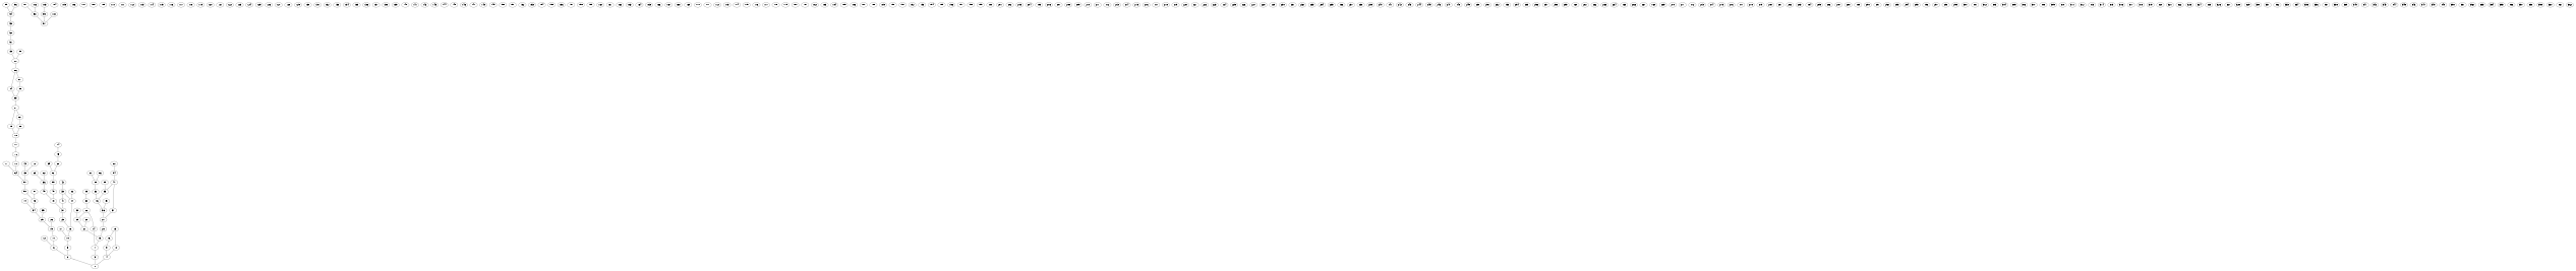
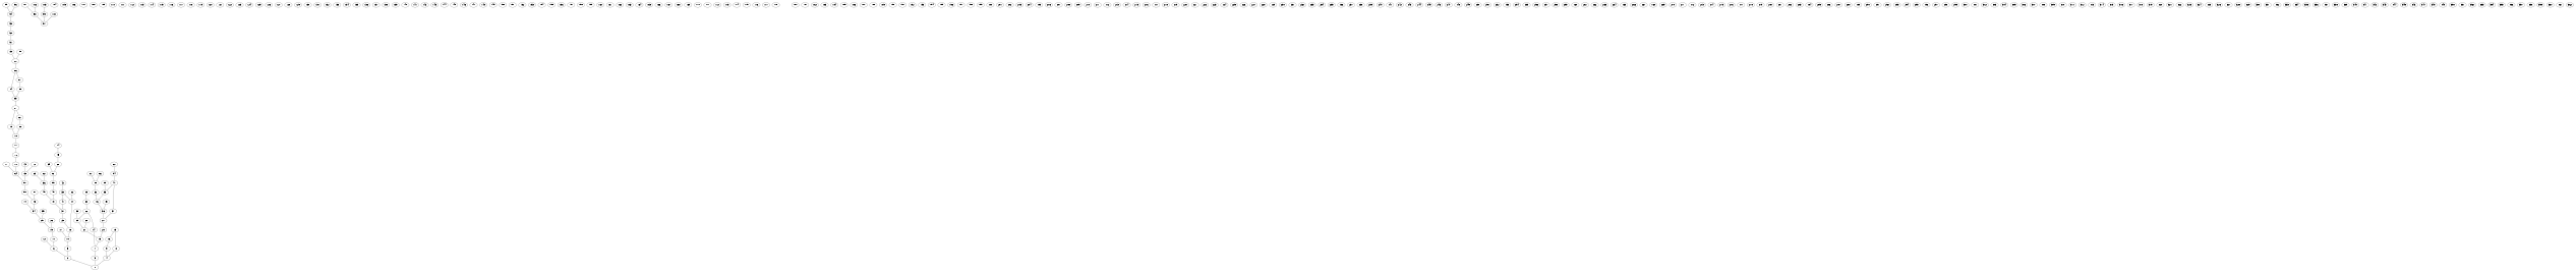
  graph {
    node [chem=H]
    edge [valence=1]
    1 [chem=C]
    2 [chem=C]
    3 [chem=O]
    4 [chem=C]
    5 [chem=N]
    6 [chem=C]
    7 [chem=C]
    8 [chem=C]
    9 [chem=N]
    10 [chem=C]
    11 [chem=N]
    12 [chem=O]
    13 [chem=C]
    14 [chem=O]
    15 [chem=N]
    16 [chem=C]
    17 [chem=O]
    18 [chem=C]
    19 [chem=C]
    20 [chem=O]
    21 [chem=C]
    22 [chem=C]
    29 [chem=C]
    23 [chem=N]
    24 [chem=C]
    25 [chem=C]
    26 [chem=C]
    27 [chem=C]
    28 [chem=O]
    30 [chem=C]
    31 [chem=C]
    32 [chem=C]
    33 [chem=C]
    41 [chem=N]
    34 [chem=C]
    35 [chem=O]
    36 [chem=C]
    37 [chem=O]
    38 [chem=O]
    39 [chem=O]
    40 [chem=C]
    42 [chem=N]
    43 [chem=C]
    44 [chem=C]
    45 [chem=O]
    46 [chem=C]
    47 [chem=C]
    53 [chem=C]
    48 [chem=N]
    49 [chem=C]
    50 [chem=N]
    51 [chem=O]
    52 [chem=O]
    54 [chem=C]
    55 [chem=C]
    56 [chem=C]
    57 [chem=C]
    58 [chem=C]
    59 [chem=O]
    60 [chem=O]
    61 [chem=C]
    62 [chem=N]
    63 [chem=O]
    64 [chem=C]
    65 [chem=C]
    66 [chem=N]
    67 [chem=O]
    68 [chem=C]
    69 [chem=N]
    70 [chem=N]
    71 [chem=O]
    72 [chem=C]
    73 [chem=O]
    74 [chem=N]
    75 [chem=O]
    76 [chem=C]
    77 [chem=C]
    78 [chem=C]
    79 [chem=N]
    80 [chem=S]
    81 [chem=C]
    82 [chem=C]
    83 [chem=C]
    84 [chem=N]
    85 [chem=S]
    86 [chem=C]
    87 [chem=C]
    88 [chem=C]
    89 [chem=N]
    90 [chem=O]
    91 [chem=C]
    92 [chem=C]
    93 [chem=C]
    94 [chem=S]
    95 [chem=C]
    96 [chem=C]
    97 [chem=C]
    98 [chem=C]
    99 [chem=O]
    100 [chem=C]
    101 [chem=N]
    102 [chem=C]
    103 [chem=C]
    104 [chem=C]
    105 [chem=N]
    106 [chem=C]
    107 [chem=N]
    108 [chem=O]
    109 [chem=C]
    110 [chem=O]
    111 [chem=N]
    112 [chem=C]
    113 [chem=O]
    114 [chem=C]
    115 [chem=C]
    116 [chem=O]
    117 [chem=C]
    118 [chem=C]
    119 [chem=N]
    120 [chem=C]
    121 [chem=C]
    122 [chem=C]
    123 [chem=C]
    124 [chem=O]
    125 [chem=C]
    126 [chem=C]
    127 [chem=C]
    128 [chem=C]
    129 [chem=C]
    130 [chem=C]
    131 [chem=O]
    132 [chem=C]
    133 [chem=O]
    134 [chem=O]
    135 [chem=O]
    136 [chem=C]
    137 [chem=N]
    138 [chem=N]
    139 [chem=C]
    140 [chem=C]
    141 [chem=O]
    142 [chem=C]
    143 [chem=C]
    144 [chem=N]
    145 [chem=C]
    146 [chem=N]
    147 [chem=O]
    148 [chem=O]
    149 [chem=C]
    150 [chem=C]
    151 [chem=C]
    152 [chem=C]
    153 [chem=C]
    154 [chem=C]
    155 [chem=O]
    156 [chem=O]
    157 [chem=C]
    158 [chem=N]
    159 [chem=O]
    160 [chem=C]
    161 [chem=C]
    162 [chem=N]
    163 [chem=O]
    164 [chem=C]
    165 [chem=N]
    166 [chem=N]
    167 [chem=O]
    168 [chem=C]
    169 [chem=O]
    170 [chem=N]
    171 [chem=O]
    172 [chem=C]
    173 [chem=C]
    174 [chem=C]
    175 [chem=N]
    176 [chem=S]
    177 [chem=C]
    178 [chem=C]
-   179 [chem=C]
    180 [chem=N]
    181 [chem=S]
    182 [chem=C]
    183 [chem=C]
    184 [chem=C]
    185 [chem=N]
    186 [chem=O]
    187 [chem=C]
    188 [chem=C]
    189 [chem=C]
    190 [chem=C]
    191 [chem=N]
    192 [chem=C]
    193 [chem=N]
    194 [chem=N]
    195
    196
    197
    198
    199
    200
    201
    202
    203
    204
    205
    206
    207
    208
    209
    210
    211
    212
    213
    214
    215
    216
    217
    218
    219
    220
    221
    222
    223
    224
    225
    226
    227
    228
    229
    230
    231
    232
    233
    234
    235
    236
    237
    238
    239
    240
    241
    242
    243
    244
    245
    246
    247
    248
    249
    250
    251
    252
    253
    254
    255
    256
    257
    258
    259
    260
    261
    262
    263
    264
    265
    266
    267
    n268 [label=768]
    269
    270
    271
    272
    273
    274
    275
    276
    277
    278
    279
    280
    281
    282
    283
    284
    285
    286
    287
    288
    289
    290
    291
    292
    293
    294
    295
    296
    297
    298
    299
    300
    301
    302
    303
    304
    305
    306
    307
    308
    309
    310
    311
    312
    313
    314
    315
    316
    317
    318
    319
    320
    321
    322
    323
    324
    325
    326
    327
    328
    329
    330
    331
    332
    333
    334
    335
    336
    337
    338
    339
    340
    341
    342
    343
    344
    345
    346
    347
    348
    349
    350
    351
    352
    353
    354
    355
    356
    357
    358
    359
    360
    361
    362
    2 -- 1
    3 -- 1
    4 -- 1
    5 -- 2
    6 -- 2
    7 -- 3
    8 -- 4 [valence=2]
    9 -- 4
    10 -- 5
    11 -- 6
    12 -- 6 [valence=2]
    13 -- 7
    14 -- 7
    15 -- 8
    15 -- 16
    16 -- 9 [valence=2]
    17 -- 10 [valence=2]
    18 -- 10
    19 -- 11
    20 -- 13
    21 -- 13
    22 -- 14
    22 -- 29
    29 -- 21
    23 -- 18 [valence=2]
    24 -- 18
    25 -- 19
    26 -- 19
    27 -- 20
    28 -- 21
    30 -- 22
    31 -- 23
    32 -- 24
    33 -- 24 [valence=2]
    33 -- 41
    41 -- 31 [valence=2]
    34 -- 25
    35 -- 25
    36 -- 27
    37 -- 27
    38 -- 29
    39 -- 30
    40 -- 31
    42 -- 33
    43 -- 34
    44 -- 34
    45 -- 36
    46 -- 36
    47 -- 37
    47 -- 53
    53 -- 46
    48 -- 40
    49 -- 40
    50 -- 43
    51 -- 43 [valence=2]
    52 -- 46
    54 -- 47
    55 -- 48
    56 -- 49
    57 -- 50
    58 -- 52
    59 -- 53
    60 -- 54
    61 -- 55
    62 -- 56
    63 -- 56 [valence=2]
    64 -- 57
    65 -- 57
    66 -- 58
    67 -- 58 [valence=2]
    68 -- 61
    69 -- 61
    70 -- 64
    71 -- 64 [valence=2]
    72 -- 65
    73 -- 65
    74 -- 75
    75 -- 68 [valence=2]
    76 -- 70
    77 -- 76
    78 -- 77
    79 -- 78 [valence=2]
    80 -- 78
    81 -- 79
    81 -- 82 [valence=2]
    82 -- 80
    83 -- 81
    84 -- 83 [valence=2]
    85 -- 83
    86 -- 84
    86 -- 87 [valence=2]
    87 -- 85
    88 -- 86
    89 -- 88
    90 -- 88 [valence=2]
    91 -- 89
    92 -- 91
    93 -- 92
    94 -- 93
    95 -- 94
    96 -- 94
    98 -- 97
    99 -- 97
    100 -- 97
    101 -- 98
    102 -- 98
    103 -- 99
  }
